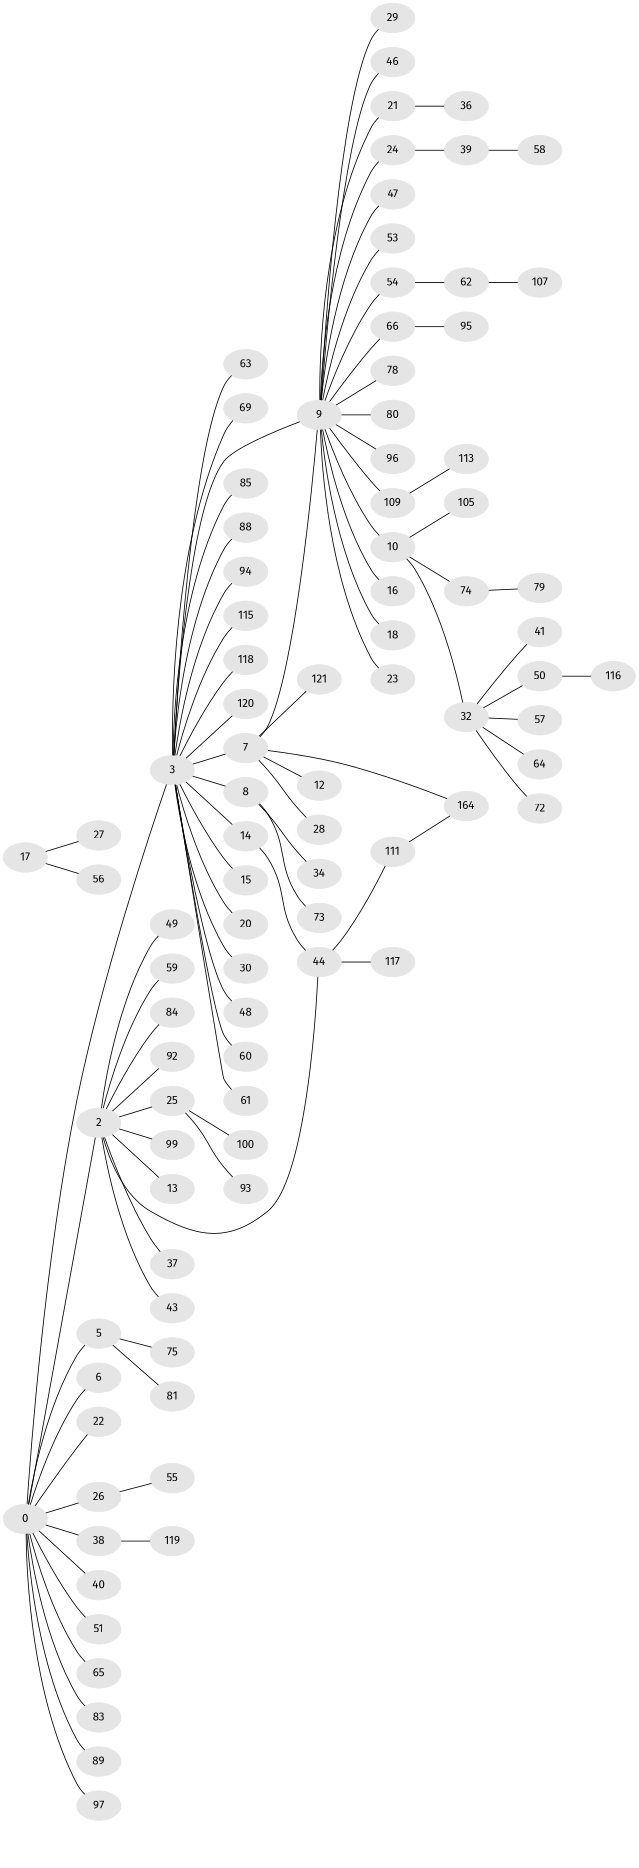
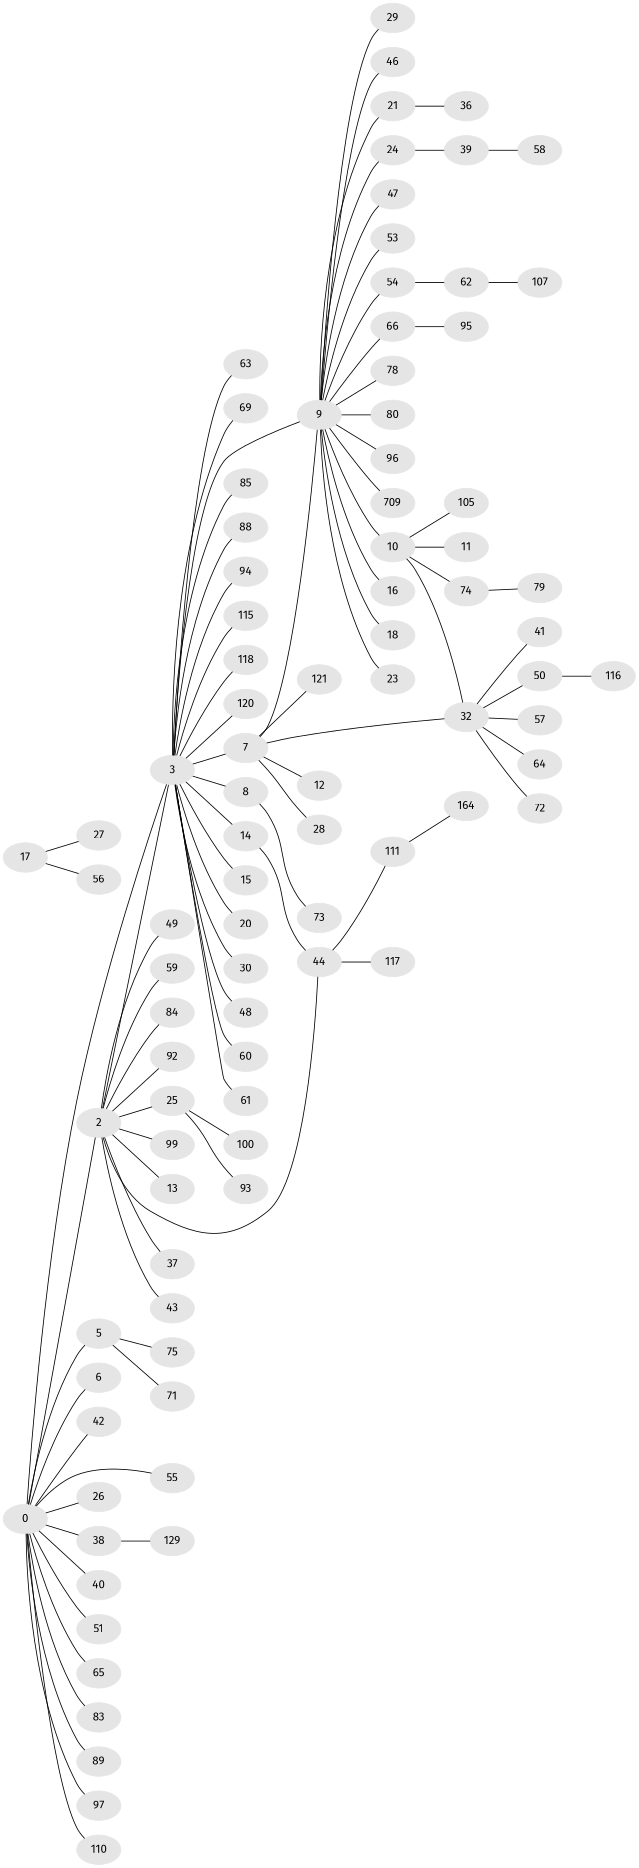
  graph {
    fontname="Fira Sans"
    rankdir=LR
    node [color=gray90 fontname="Fira Sans" style=filled]
    edge [fontname="Fira Sans"]
    n1 [label=0 super="+33"]
    2 [super="+35"]
    3 [super="+4"]
    5
    6
-   22 [super="+67"]
+   22 [super="+67" label=42]
    26
    38 [super="+45"]
    40
    51
    55
    65
    83
    89 [super="+90"]
    97
+   110
    13
    25 [super="+87"]
    37
    43
    44 [super="+76"]
    49
    59
    84
    92
    99
    7 [super="+19"]
    8 [super="+42"]
    9 [super="+70"]
    14
    15 [super="+106"]
    20
    30
    48
    60
    61
    63 [super="+81"]
    69 [super="+103"]
    85
    88
    94
    115
    118
    120
-   71 [label=81]
+   71
    75 [super="+82"]
-   119
+   119 [label=129]
    93 [super="+101"]
    100
    111
    117
    12
    28
    32 [super="+108"]
    121
-   34 [super="+68"]
    73
    10 [super="+91"]
    16 [super="+77"]
    18
    21
    23
    24 [super="+112"]
    29
    46
    47
    53
    54
    66
    78
    80
    96
-   109
+   109 [label=709]
    27 [super="+31"]
    17
    56
    41 [super="+98"]
    50 [super="+104"]
    57
    64 [super="+102"]
    72
+   11 [super="+52"]
    74
    105
    36
    39
    62 [super="+86"]
    95
-   113
    79
    58
    116
    n93 [label=164]
    107
    n1 -- 2
    n1 -- 3
    n1 -- 5 [weight=2]
    n1 -- 6
    n1 -- 22
    n1 -- 26
    n1 -- 38
    n1 -- 40
    n1 -- 51
-   26 -- 55
+   n1 -- 55
    n1 -- 65
    n1 -- 83
    n1 -- 89
    n1 -- 97
+   n1 -- 110
+   2 -- 3
    2 -- 13
    2 -- 25
    2 -- 37
    2 -- 43
    2 -- 44
    2 -- 49
    2 -- 59
    2 -- 84
    2 -- 92
    2 -- 99
    3 -- 7
    3 -- 8
    3 -- 9
    3 -- 14
    3 -- 15
    3 -- 20
    3 -- 30
    3 -- 48
    3 -- 60
    3 -- 61
    3 -- 63
    3 -- 69
    3 -- 85
    3 -- 88
    3 -- 94
    3 -- 115
    3 -- 118
    3 -- 120
    5 -- 71
    5 -- 75
    38 -- 119
    25 -- 93
    25 -- 100
    44 -- 111
    44 -- 117
    7 -- 9
    7 -- 12
    7 -- 28
-   7 -- n93
+   7 -- 32
    7 -- 121
-   8 -- 34
    8 -- 73
    9 -- 10
    9 -- 16 [weight=2]
    9 -- 18
    9 -- 21
    9 -- 23
    9 -- 24
    9 -- 29
    9 -- 46
    9 -- 47
    9 -- 53
    9 -- 54
    9 -- 66
    9 -- 78
    9 -- 80
    9 -- 96
    9 -- 109
    14 -- 44
    111 -- n93
    32 -- 41
    32 -- 50
    32 -- 57
    32 -- 64
    32 -- 72
    10 -- 32
+   10 -- 11
    10 -- 74
    10 -- 105
    21 -- 36
    24 -- 39
    54 -- 62
    66 -- 95
-   109 -- 113
    17 -- 27
    17 -- 56
    50 -- 116
    74 -- 79
    39 -- 58
    62 -- 107
  }
